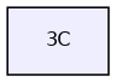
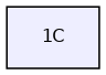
  digraph {
    compound=true
    rankdir=LR
-   n1 [fillcolor="#eeeeff" fontname=Helvetica fontsize=10 label="3C" pencolor=black shape=box style=filled]
+   n1 [fillcolor="#eeeeff" fontname=Helvetica fontsize=10 label="1C" pencolor=black shape=box style=filled]
  }
